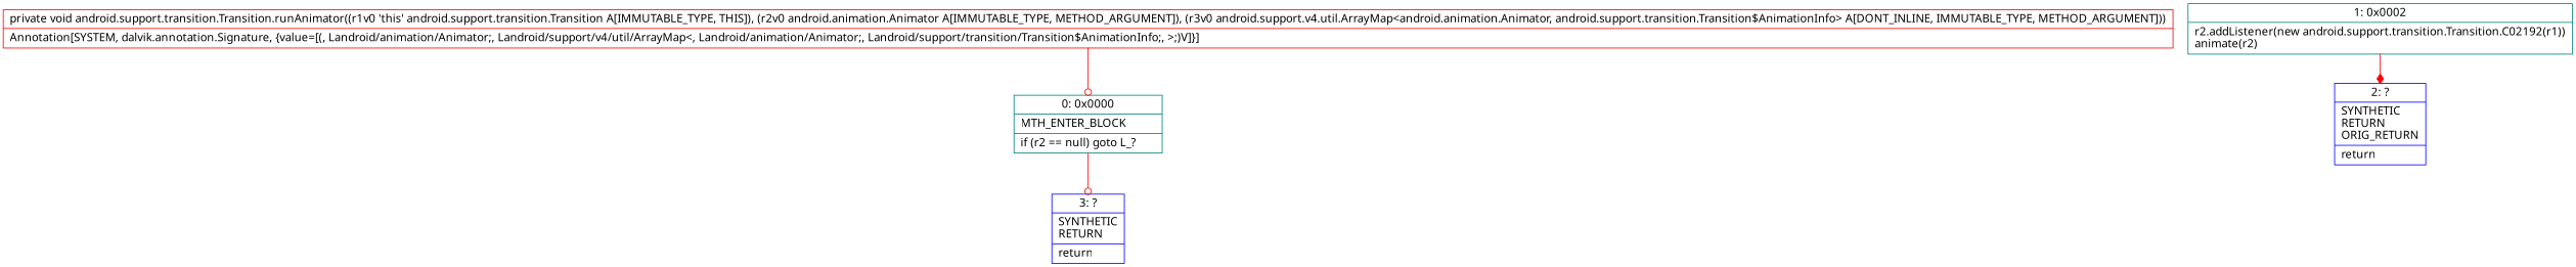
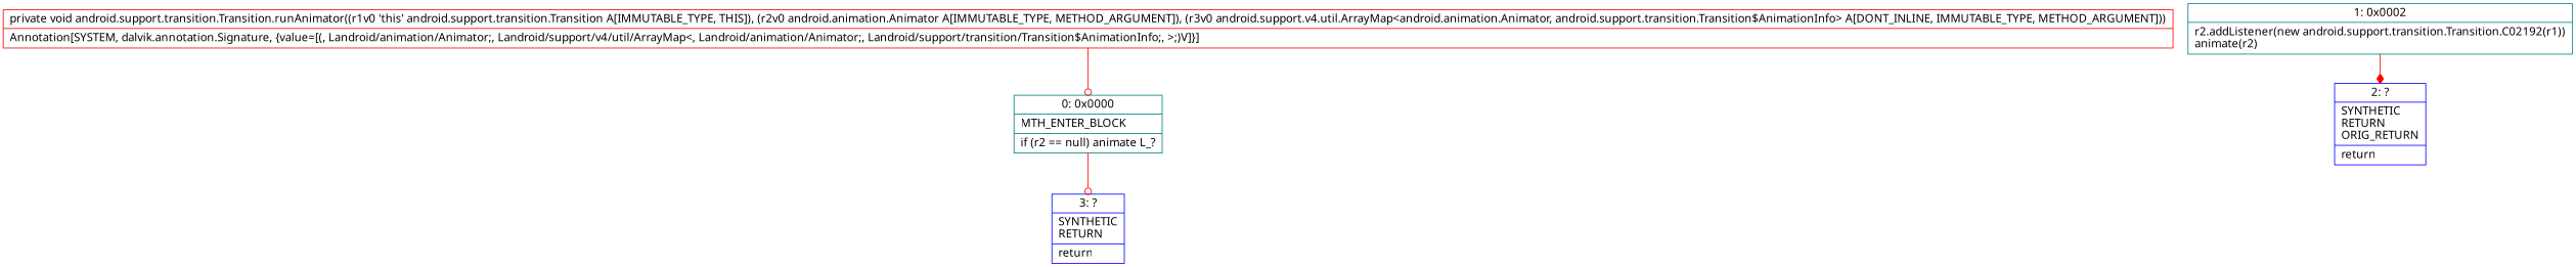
  digraph {
    fontname="Noto Sans"
    node [color=teal fontname="Noto Sans" shape=record]
    edge [arrowhead=odot color=red fontname="Noto Sans"]
-   n1 [label="{0\:\ 0x0000|MTH_ENTER_BLOCK\l|if (r2 == null) goto L_?\l}"]
+   n1 [label="{0\:\ 0x0000|MTH_ENTER_BLOCK\l|if (r2 == null) animate L_?\l}"]
    n2 [color=blue label="{3\:\ ?|SYNTHETIC\lRETURN\l|return\l}"]
    n3 [label="{1\:\ 0x0002|r2.addListener(new android.support.transition.Transition.C02192(r1))\lanimate(r2)\l}"]
    n4 [color=blue label="{2\:\ ?|SYNTHETIC\lRETURN\lORIG_RETURN\l|return\l}"]
    n5 [color=red label="{private void android.support.transition.Transition.runAnimator((r1v0 'this' android.support.transition.Transition A[IMMUTABLE_TYPE, THIS]), (r2v0 android.animation.Animator A[IMMUTABLE_TYPE, METHOD_ARGUMENT]), (r3v0 android.support.v4.util.ArrayMap\<android.animation.Animator, android.support.transition.Transition$AnimationInfo\> A[DONT_INLINE, IMMUTABLE_TYPE, METHOD_ARGUMENT]))  | Annotation[SYSTEM, dalvik.annotation.Signature, \{value=[(, Landroid\/animation\/Animator;, Landroid\/support\/v4\/util\/ArrayMap\<, Landroid\/animation\/Animator;, Landroid\/support\/transition\/Transition$AnimationInfo;, \>;)V]\}]\l}"]
    n1 -> n2
    n3 -> n4 [arrowhead=diamond]
    n5 -> n1
  }
